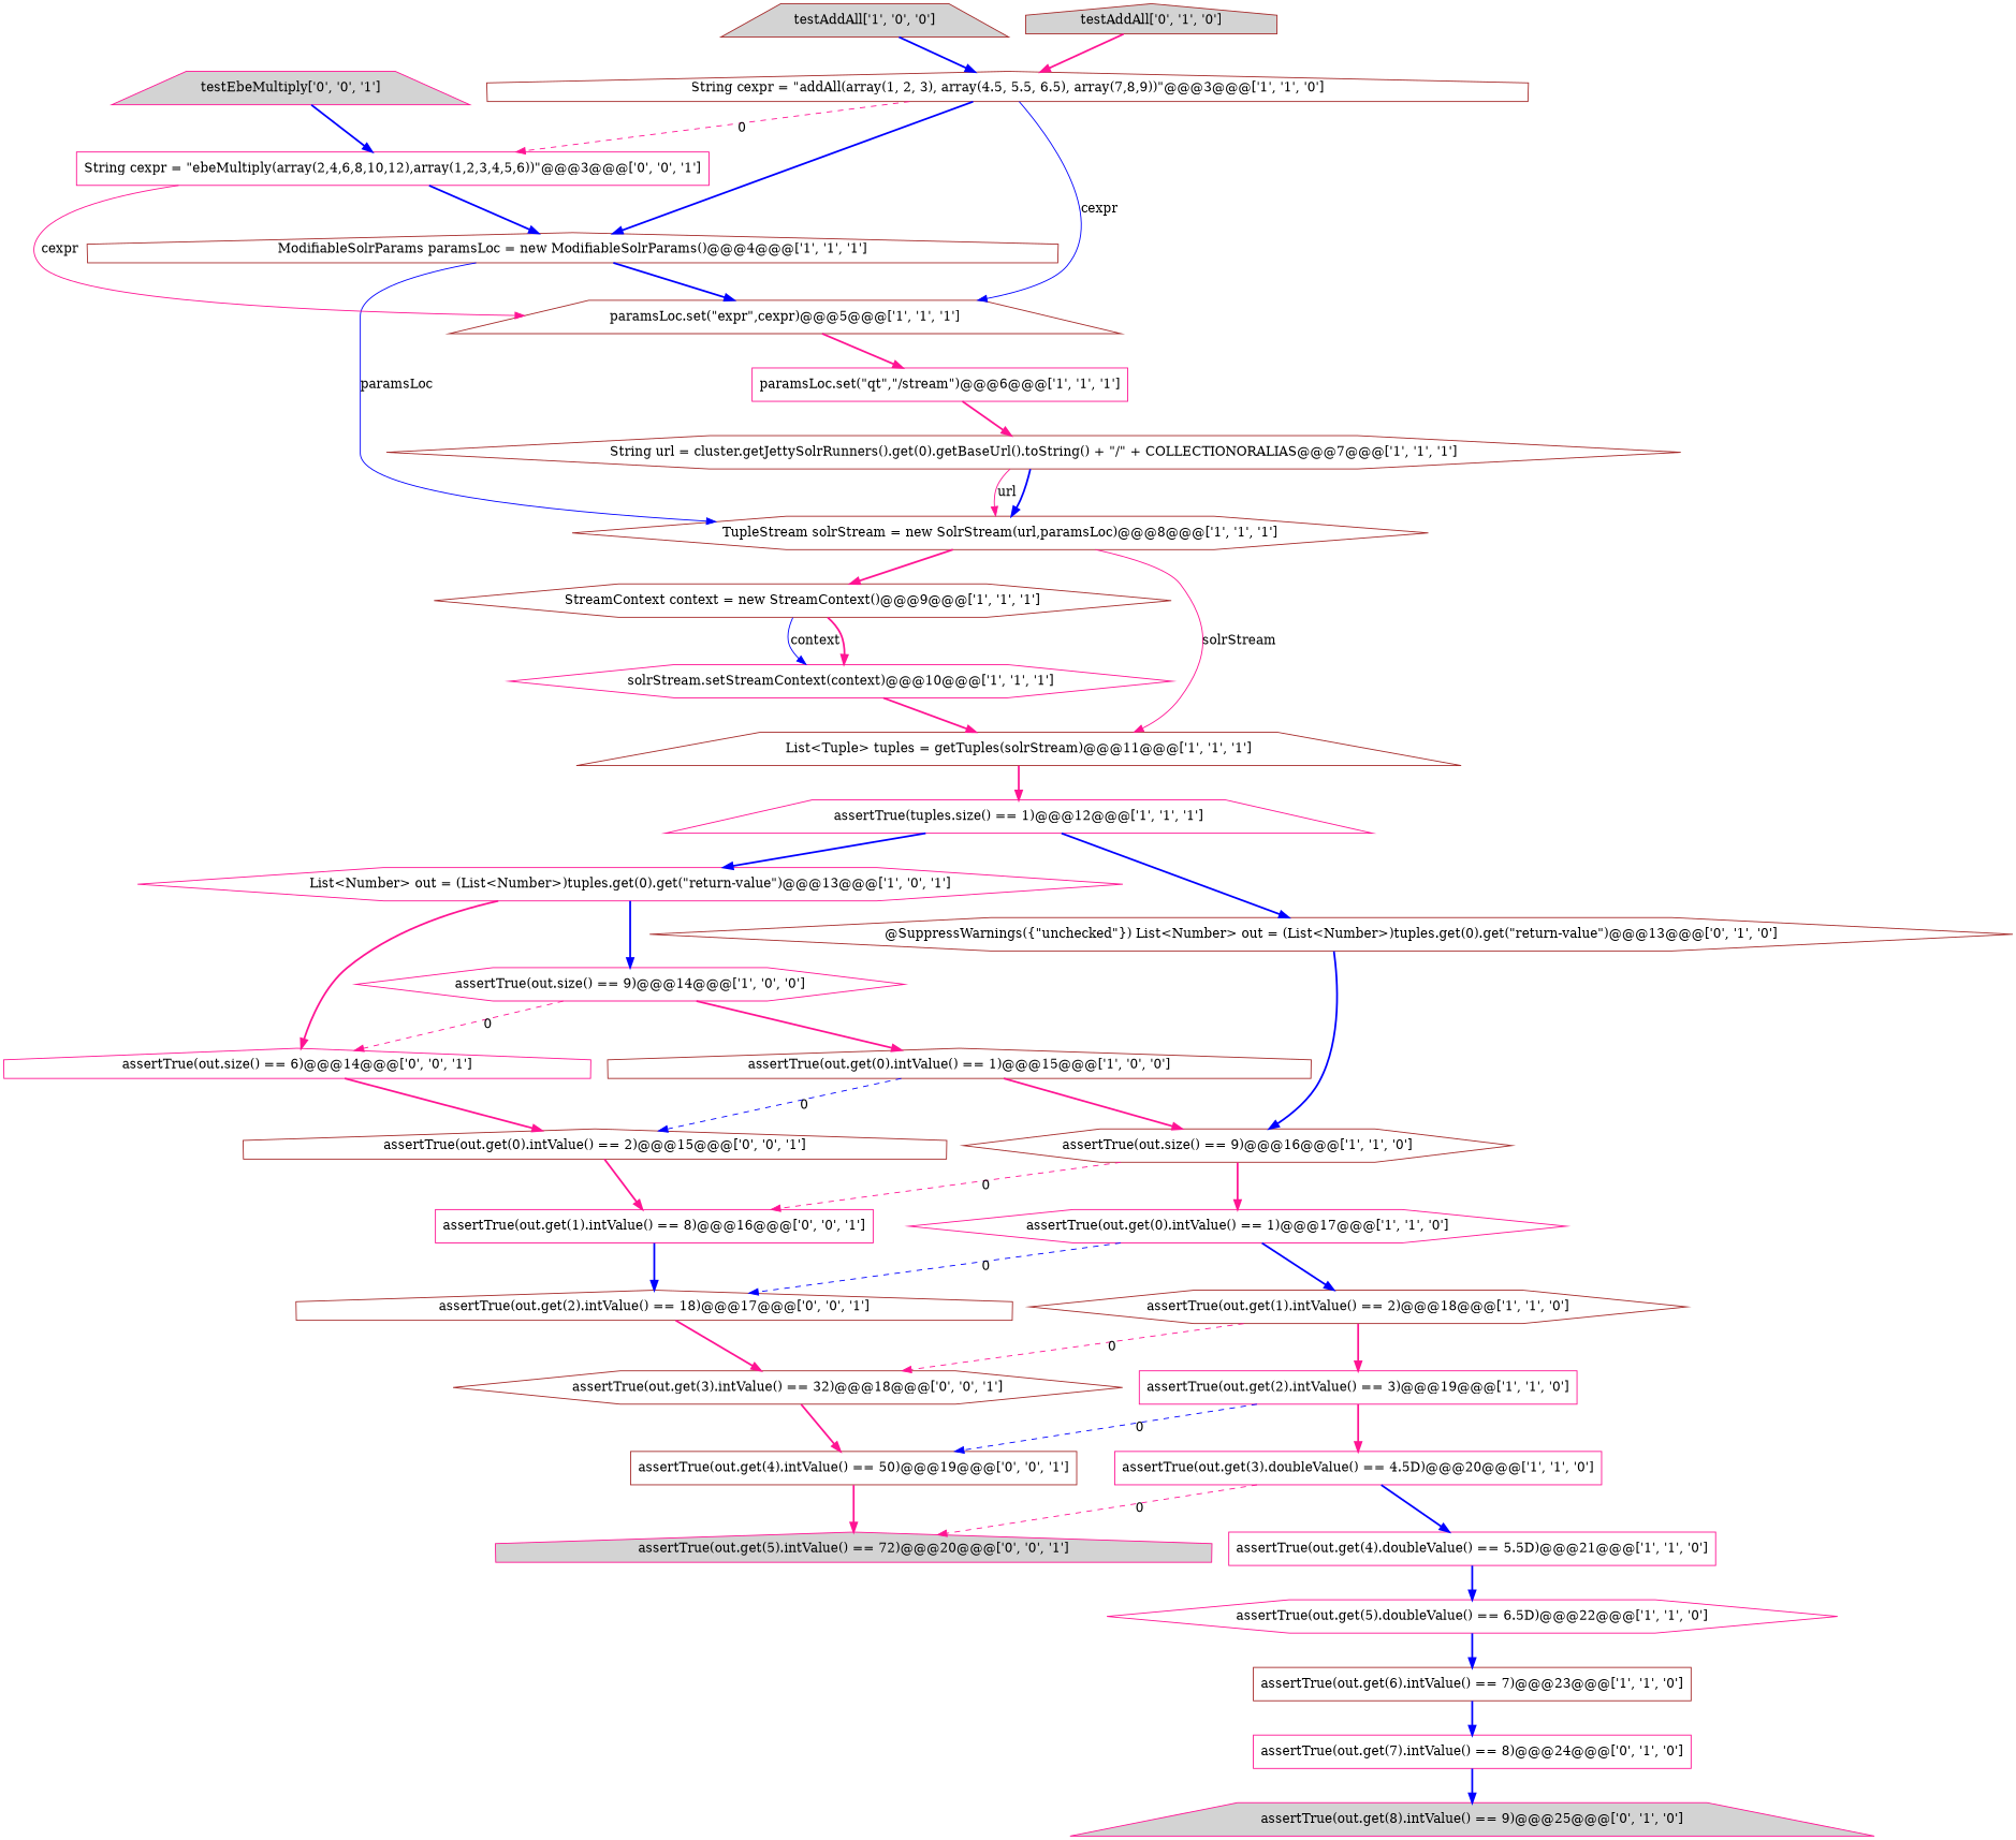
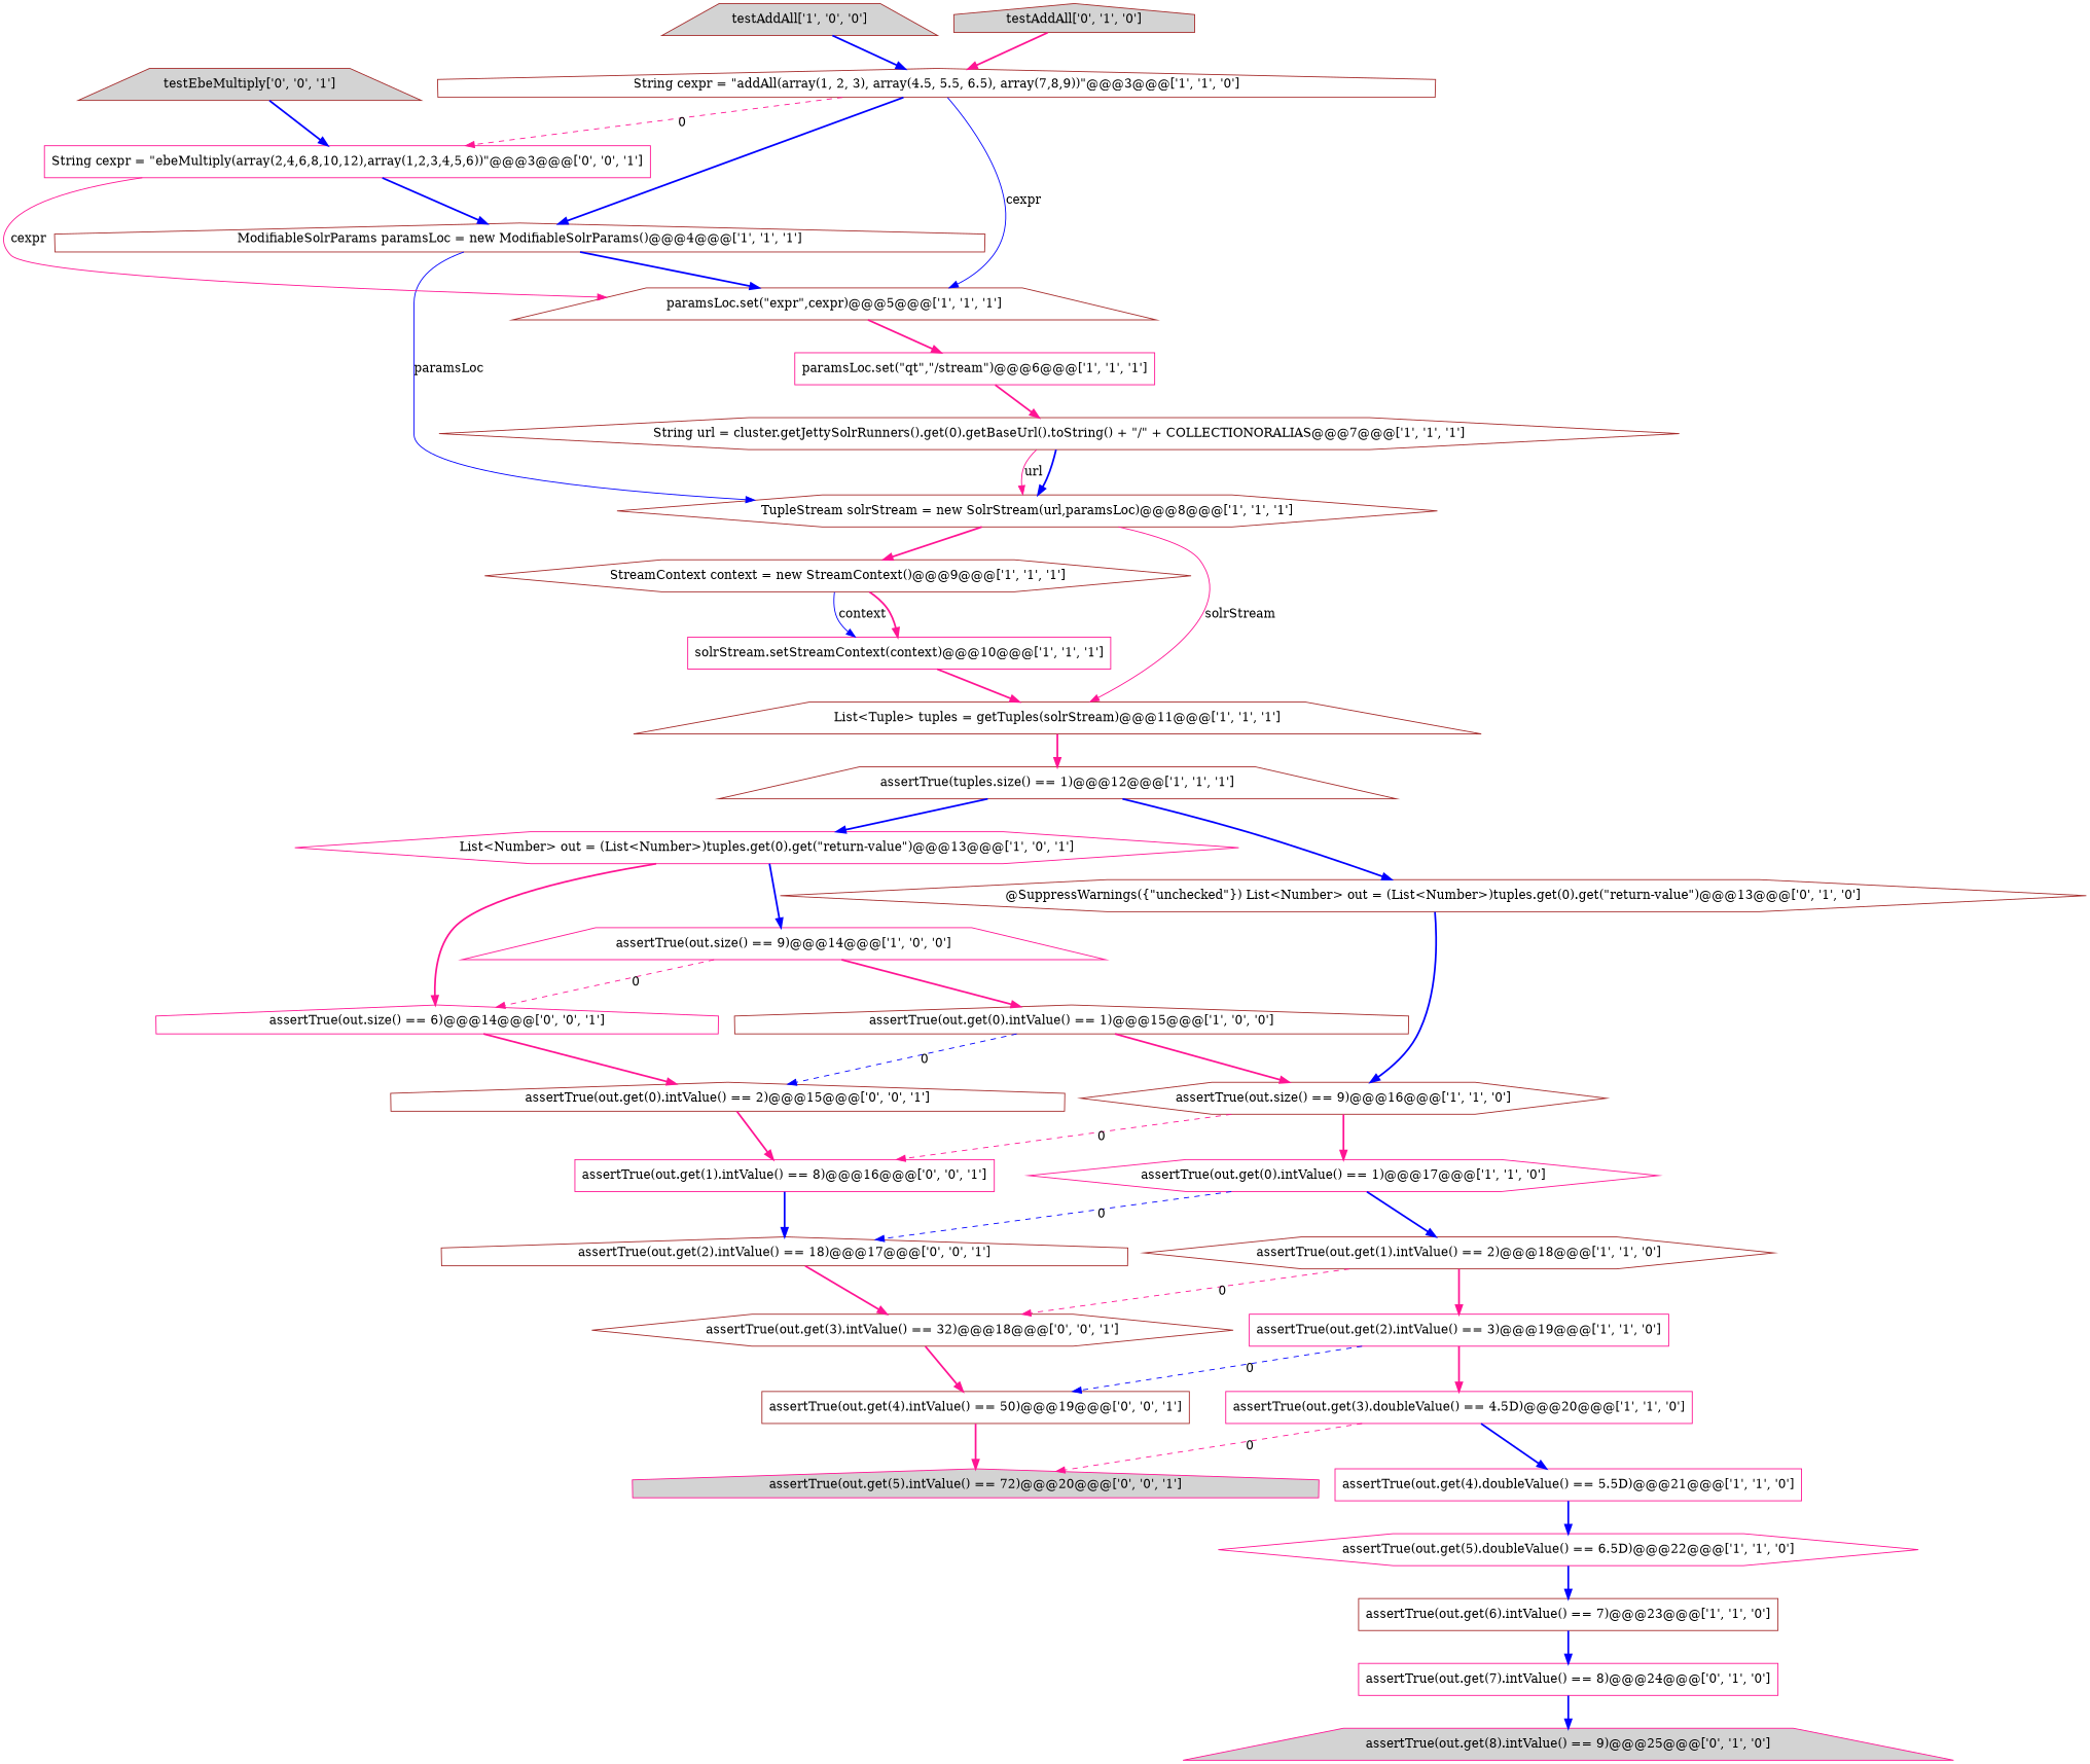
  digraph {
    node [color=brown fillcolor=white shape=hexagon style=filled]
    edge [color=deeppink style=bold]
    n1 [color=deeppink label="assertTrue(out.get(7).intValue() == 8)@@@24@@@['0', '1', '0']" shape=box]
    n2 [color=deeppink fillcolor=lightgray label="assertTrue(out.get(8).intValue() == 9)@@@25@@@['0', '1', '0']" shape=trapezium]
-   n3 [color=deeppink label="solrStream.setStreamContext(context)@@@10@@@['1', '1', '1']"]
+   n3 [color=deeppink label="solrStream.setStreamContext(context)@@@10@@@['1', '1', '1']" shape=box]
    n4 [label="List<Tuple> tuples = getTuples(solrStream)@@@11@@@['1', '1', '1']" shape=trapezium]
-   n5 [color=deeppink label="assertTrue(tuples.size() == 1)@@@12@@@['1', '1', '1']" shape=trapezium]
+   n5 [label="assertTrue(tuples.size() == 1)@@@12@@@['1', '1', '1']" shape=trapezium]
    n6 [color=deeppink label="paramsLoc.set(\"qt\",\"/stream\")@@@6@@@['1', '1', '1']" shape=box]
    n7 [label="String url = cluster.getJettySolrRunners().get(0).getBaseUrl().toString() + \"/\" + COLLECTIONORALIAS@@@7@@@['1', '1', '1']"]
    n8 [label="TupleStream solrStream = new SolrStream(url,paramsLoc)@@@8@@@['1', '1', '1']"]
    n9 [label="ModifiableSolrParams paramsLoc = new ModifiableSolrParams()@@@4@@@['1', '1', '1']" shape=house]
    n10 [label="paramsLoc.set(\"expr\",cexpr)@@@5@@@['1', '1', '1']" shape=trapezium]
    n11 [label="StreamContext context = new StreamContext()@@@9@@@['1', '1', '1']"]
    n12 [fillcolor=lightgray label="testAddAll['1', '0', '0']" shape=trapezium]
    n13 [label="String cexpr = \"addAll(array(1, 2, 3), array(4.5, 5.5, 6.5), array(7,8,9))\"@@@3@@@['1', '1', '0']" shape=house]
    n14 [color=deeppink label="String cexpr = \"ebeMultiply(array(2,4,6,8,10,12),array(1,2,3,4,5,6))\"@@@3@@@['0', '0', '1']" shape=box]
    n15 [color=deeppink label="assertTrue(out.get(4).doubleValue() == 5.5D)@@@21@@@['1', '1', '0']" shape=box]
    n16 [color=deeppink label="assertTrue(out.get(5).doubleValue() == 6.5D)@@@22@@@['1', '1', '0']"]
    n17 [label="assertTrue(out.get(6).intValue() == 7)@@@23@@@['1', '1', '0']" shape=box]
    n18 [label="assertTrue(out.get(0).intValue() == 2)@@@15@@@['0', '0', '1']" shape=house]
    n19 [color=deeppink label="assertTrue(out.get(1).intValue() == 8)@@@16@@@['0', '0', '1']" shape=box]
    n20 [label="assertTrue(out.get(2).intValue() == 18)@@@17@@@['0', '0', '1']" shape=house]
    n21 [label="assertTrue(out.get(3).intValue() == 32)@@@18@@@['0', '0', '1']"]
    n22 [label="assertTrue(out.get(4).intValue() == 50)@@@19@@@['0', '0', '1']" shape=box]
    n23 [color=deeppink fillcolor=lightgray label="assertTrue(out.get(5).intValue() == 72)@@@20@@@['0', '0', '1']" shape=house]
    n24 [color=deeppink label="assertTrue(out.get(3).doubleValue() == 4.5D)@@@20@@@['1', '1', '0']" shape=box]
    n25 [color=deeppink label="assertTrue(out.get(2).intValue() == 3)@@@19@@@['1', '1', '0']" shape=box]
    n26 [label="assertTrue(out.get(0).intValue() == 1)@@@15@@@['1', '0', '0']" shape=house]
    n27 [label="assertTrue(out.size() == 9)@@@16@@@['1', '1', '0']"]
    n28 [color=deeppink label="assertTrue(out.get(0).intValue() == 1)@@@17@@@['1', '1', '0']"]
    n29 [label="assertTrue(out.get(1).intValue() == 2)@@@18@@@['1', '1', '0']"]
    n30 [label="@SuppressWarnings({\"unchecked\"}) List<Number> out = (List<Number>)tuples.get(0).get(\"return-value\")@@@13@@@['0', '1', '0']"]
-   n31 [color=deeppink fillcolor=lightgray label="testEbeMultiply['0', '0', '1']" shape=trapezium]
+   n31 [fillcolor=lightgray label="testEbeMultiply['0', '0', '1']" shape=trapezium]
    n32 [color=deeppink label="List<Number> out = (List<Number>)tuples.get(0).get(\"return-value\")@@@13@@@['1', '0', '1']"]
-   n33 [color=deeppink label="assertTrue(out.size() == 9)@@@14@@@['1', '0', '0']"]
+   n33 [color=deeppink label="assertTrue(out.size() == 9)@@@14@@@['1', '0', '0']" shape=trapezium]
    n34 [color=deeppink label="assertTrue(out.size() == 6)@@@14@@@['0', '0', '1']" shape=house]
    n35 [fillcolor=lightgray label="testAddAll['0', '1', '0']" shape=house]
    n1 -> n2 [color=blue]
    n3 -> n4
    n4 -> n5
    n5 -> n30 [color=blue]
    n5 -> n32 [color=blue]
    n6 -> n7
    n7 -> n8 [color=blue]
    n7 -> n8 [label=url style=solid]
    n8 -> n4 [label=solrStream style=solid]
    n8 -> n11
    n9 -> n8 [color=blue label=paramsLoc style=solid]
    n9 -> n10 [color=blue]
    n10 -> n6
    n11 -> n3 [color=blue label=context style=solid]
    n11 -> n3
    n12 -> n13 [color=blue]
    n13 -> n9 [color=blue]
    n13 -> n10 [color=blue label=cexpr style=solid]
    n13 -> n14 [label=0 style=dashed]
    n14 -> n9 [color=blue]
    n14 -> n10 [label=cexpr style=solid]
    n15 -> n16 [color=blue]
    n16 -> n17 [color=blue]
    n17 -> n1 [color=blue]
    n18 -> n19
    n19 -> n20 [color=blue]
    n20 -> n21
    n21 -> n22
    n22 -> n23
    n24 -> n15 [color=blue]
    n24 -> n23 [label=0 style=dashed]
    n25 -> n22 [color=blue label=0 style=dashed]
    n25 -> n24
    n26 -> n18 [color=blue label=0 style=dashed]
    n26 -> n27
    n27 -> n19 [label=0 style=dashed]
    n27 -> n28
    n28 -> n20 [color=blue label=0 style=dashed]
    n28 -> n29 [color=blue]
    n29 -> n21 [label=0 style=dashed]
    n29 -> n25
    n30 -> n27 [color=blue]
    n31 -> n14 [color=blue]
    n32 -> n33 [color=blue]
    n32 -> n34
    n33 -> n26
    n33 -> n34 [label=0 style=dashed]
    n34 -> n18
    n35 -> n13
  }
